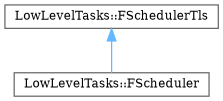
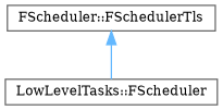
  digraph {
    rankdir=TB
    fontname="DejaVu Serif"
    node [color=gray40 fillcolor=white fontname="DejaVu Serif" fontsize=10 shape=box style=filled]
-   n1 [height=0.2 label="LowLevelTasks::FSchedulerTls" width=0.4]
+   n1 [height=0.2 label="FScheduler::FSchedulerTls" width=0.4]
    n2 [height=0.2 label="LowLevelTasks::FScheduler" width=0.4]
    n1 -> n2 [color=steelblue1 dir=back fontname="DejaVu Serif" fontsize=10 labelfontname=Helvetica labelfontsize=10 style=solid]
  }
